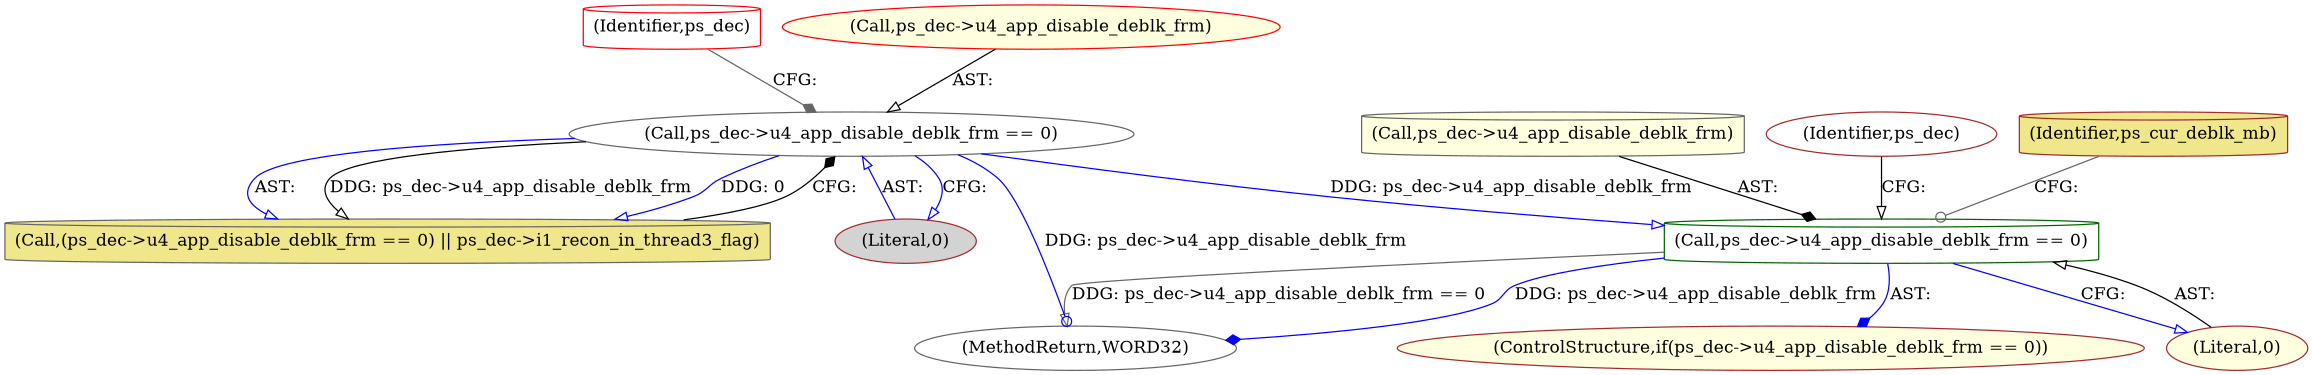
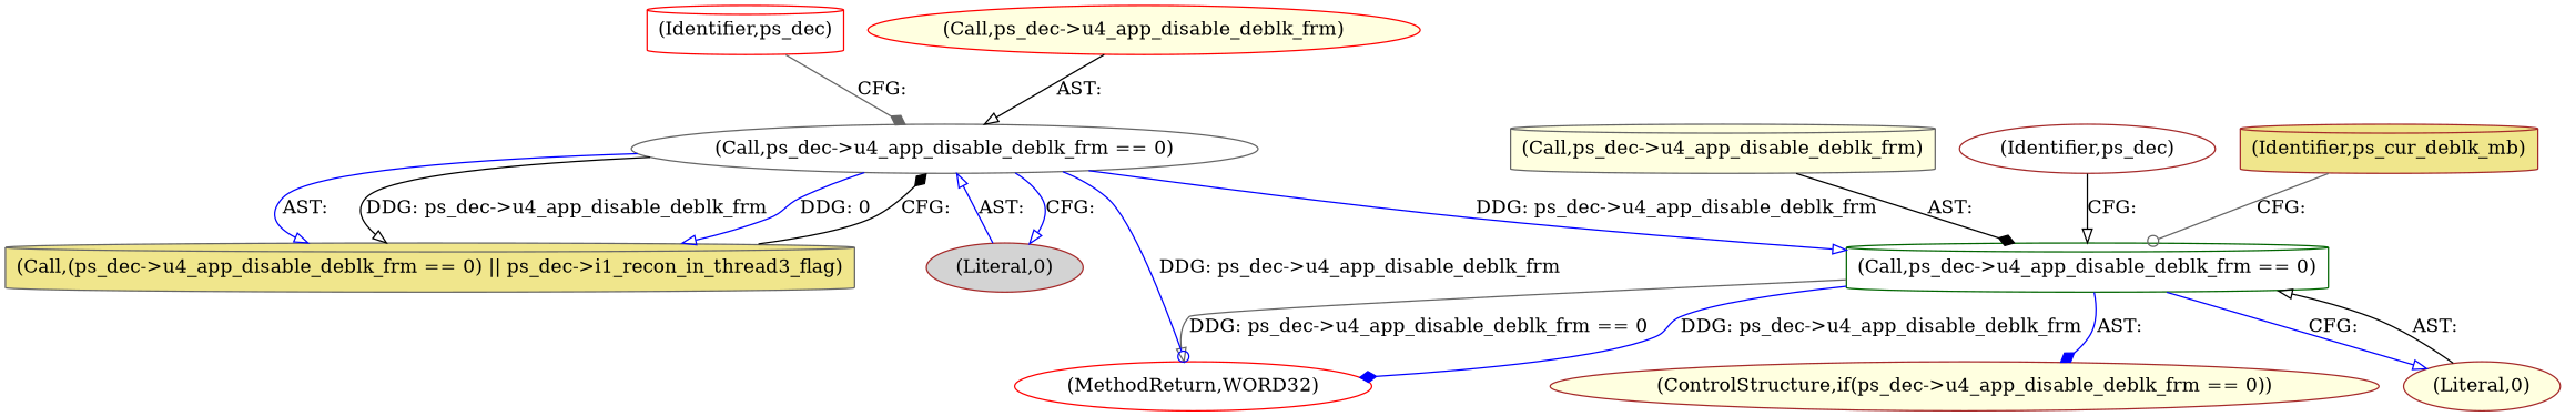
  digraph {
    node [style=filled fillcolor=white color=brown shape=ellipse]
    edge [color=blue arrowhead=onormal]
    n1 [label="(Call,ps_dec->u4_app_disable_deblk_frm == 0)" color=darkgreen shape=cylinder]
-   n2 [label="(MethodReturn,WORD32)" color=gray40]
+   n2 [label="(MethodReturn,WORD32)" color=red]
    n3 [label="(ControlStructure,if(ps_dec->u4_app_disable_deblk_frm == 0))" fillcolor=lightyellow]
    n4 [label="(Literal,0)" fillcolor=lightyellow]
    n5 [label="(Call,ps_dec->u4_app_disable_deblk_frm == 0)" color=gray40]
    n6 [label="(Literal,0)" fillcolor=lightgrey]
    n7 [label="(Call,(ps_dec->u4_app_disable_deblk_frm == 0) || ps_dec->i1_recon_in_thread3_flag)" fillcolor=khaki color=gray40 shape=cylinder]
    n8 [label="(Call,ps_dec->u4_app_disable_deblk_frm)" fillcolor=lightyellow color=gray40 shape=cylinder]
    n9 [label="(Identifier,ps_dec)"]
    n10 [label="(Identifier,ps_cur_deblk_mb)" fillcolor=khaki shape=cylinder]
    n11 [label="(Identifier,ps_dec)" color=red shape=cylinder]
    n12 [label="(Call,ps_dec->u4_app_disable_deblk_frm)" fillcolor=lightyellow color=red]
    n1 -> n2 [label="DDG: ps_dec->u4_app_disable_deblk_frm" arrowhead=diamond]
    n1 -> n2 [label="DDG: ps_dec->u4_app_disable_deblk_frm == 0" color=gray40]
    n1 -> n3 [label="AST: " arrowhead=diamond]
    n1 -> n4 [label="CFG: "]
    n4 -> n1 [label="AST: " color=black]
    n5 -> n1 [label="DDG: ps_dec->u4_app_disable_deblk_frm"]
    n5 -> n2 [label="DDG: ps_dec->u4_app_disable_deblk_frm" arrowhead=odot]
    n5 -> n6 [label="CFG: "]
    n5 -> n7 [label="AST: "]
    n5 -> n7 [label="DDG: ps_dec->u4_app_disable_deblk_frm" color=black]
    n5 -> n7 [label="DDG: 0"]
    n6 -> n5 [label="AST: "]
    n7 -> n5 [label="CFG: " color=black arrowhead=diamond]
    n8 -> n1 [label="AST: " color=black arrowhead=diamond]
    n9 -> n1 [label="CFG: " color=black]
    n10 -> n1 [label="CFG: " color=gray40 arrowhead=odot]
    n11 -> n5 [label="CFG: " color=gray40 arrowhead=diamond]
    n12 -> n5 [label="AST: " color=black]
  }
